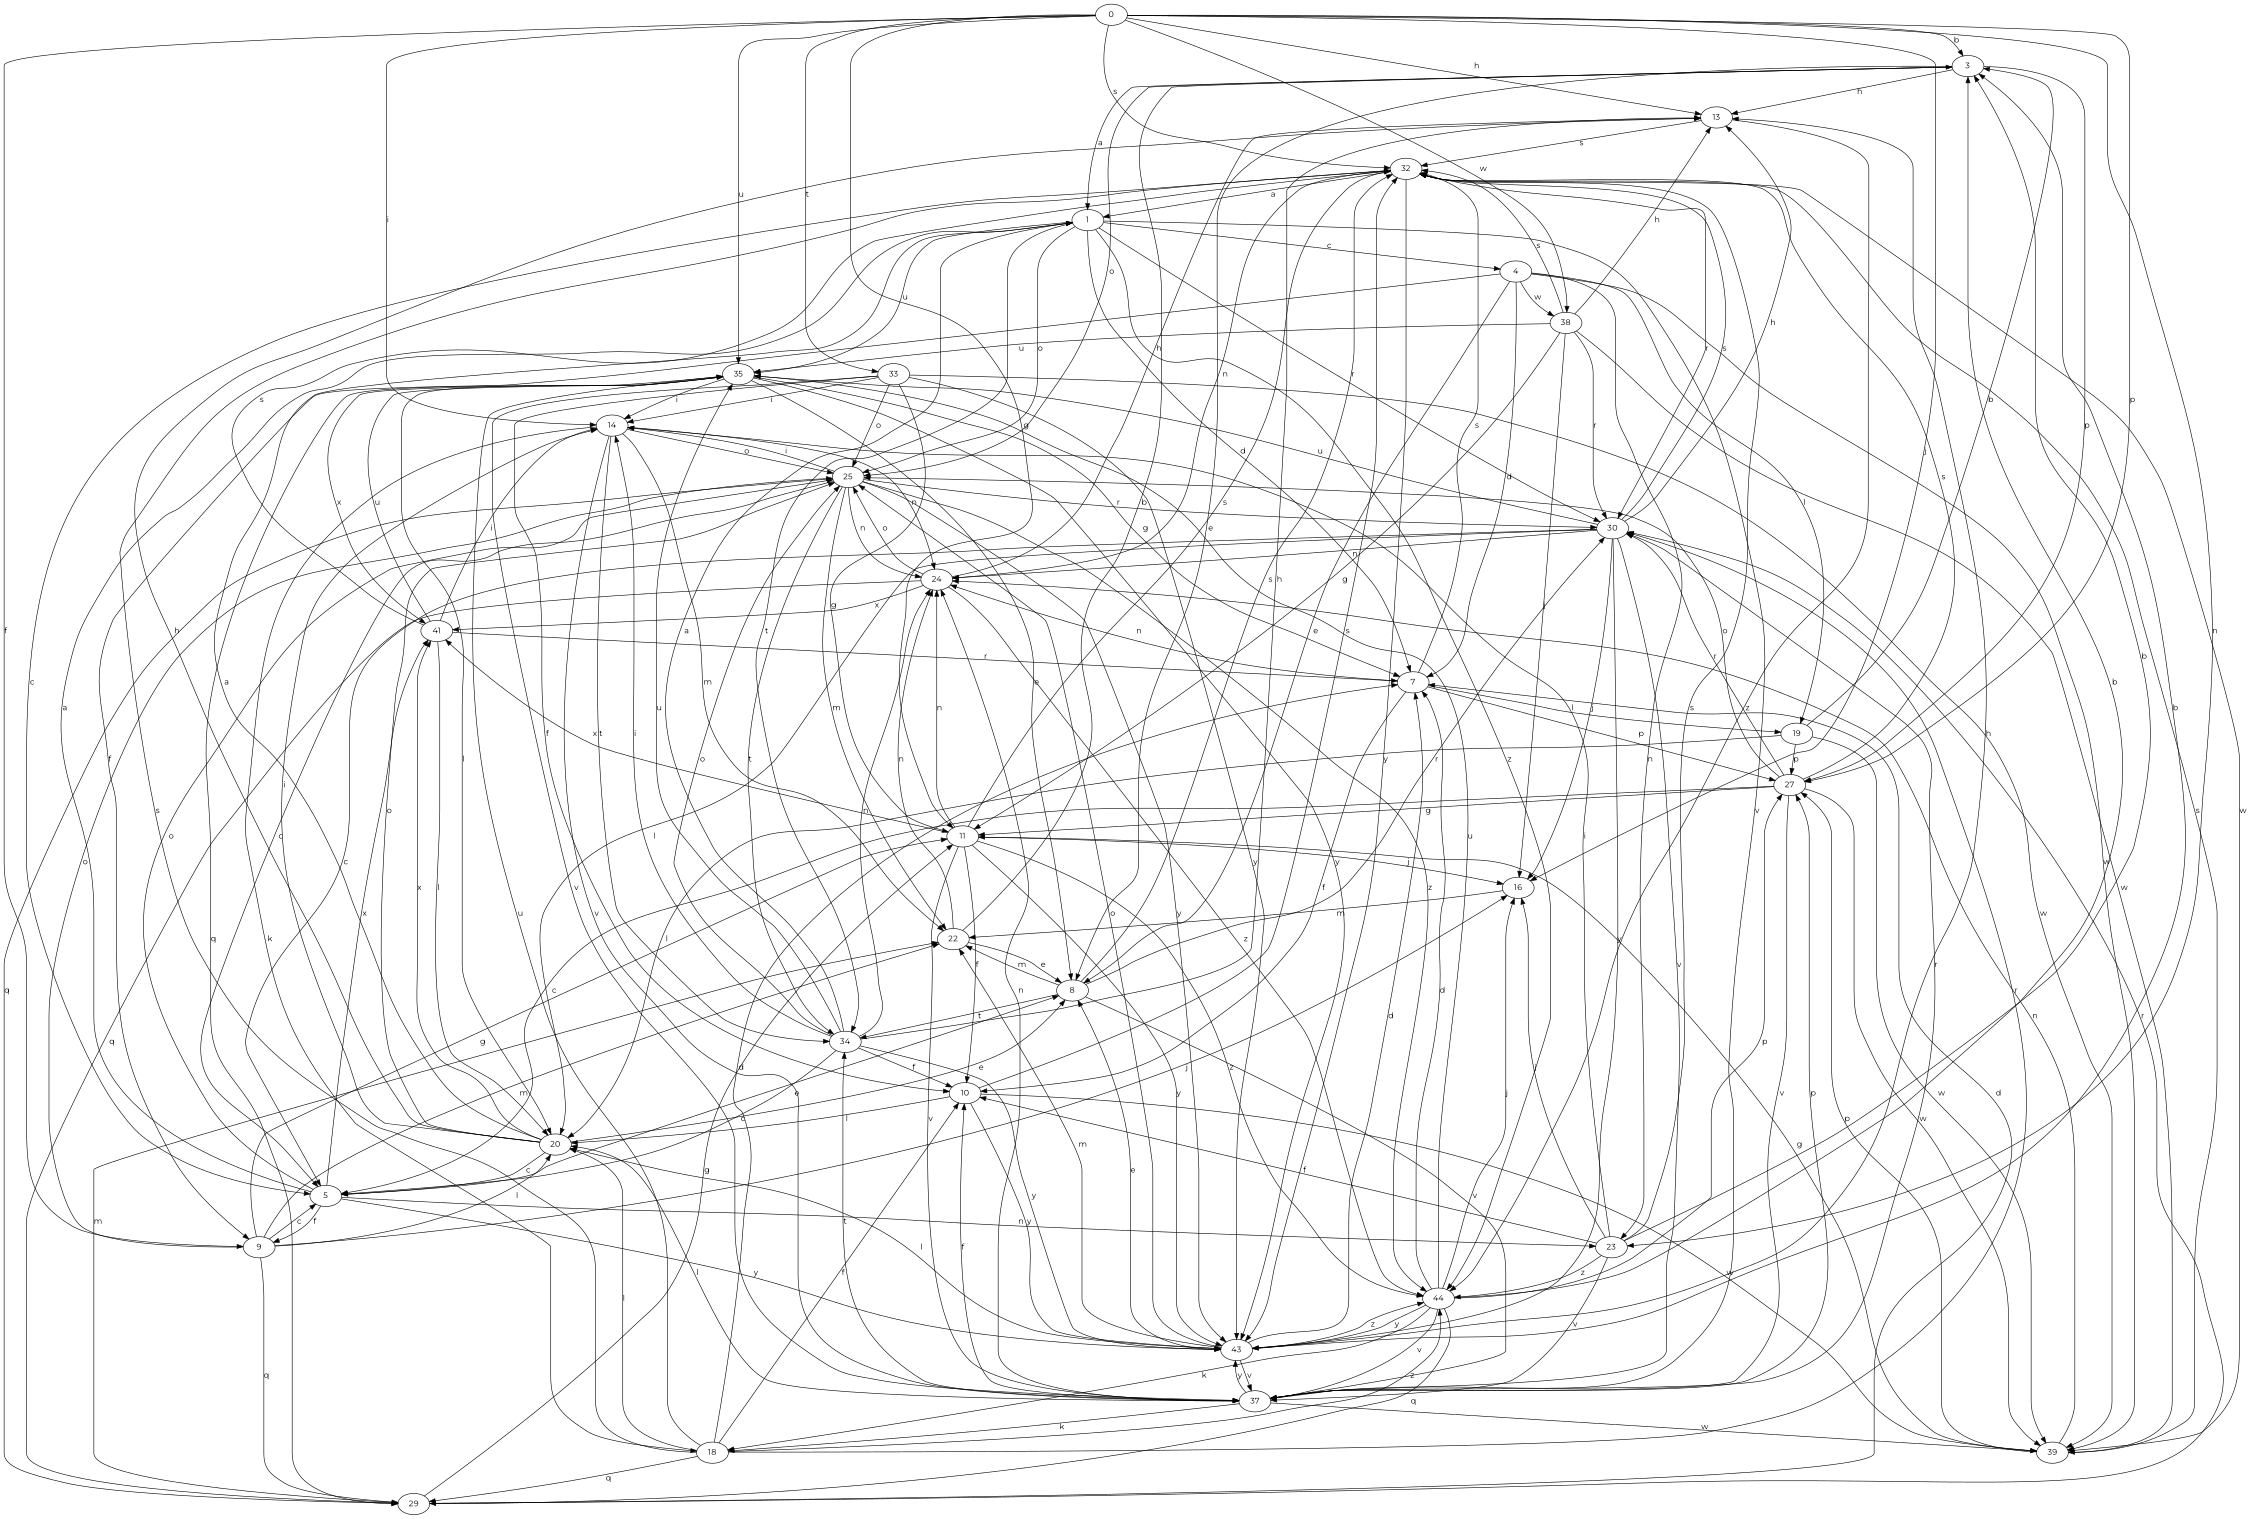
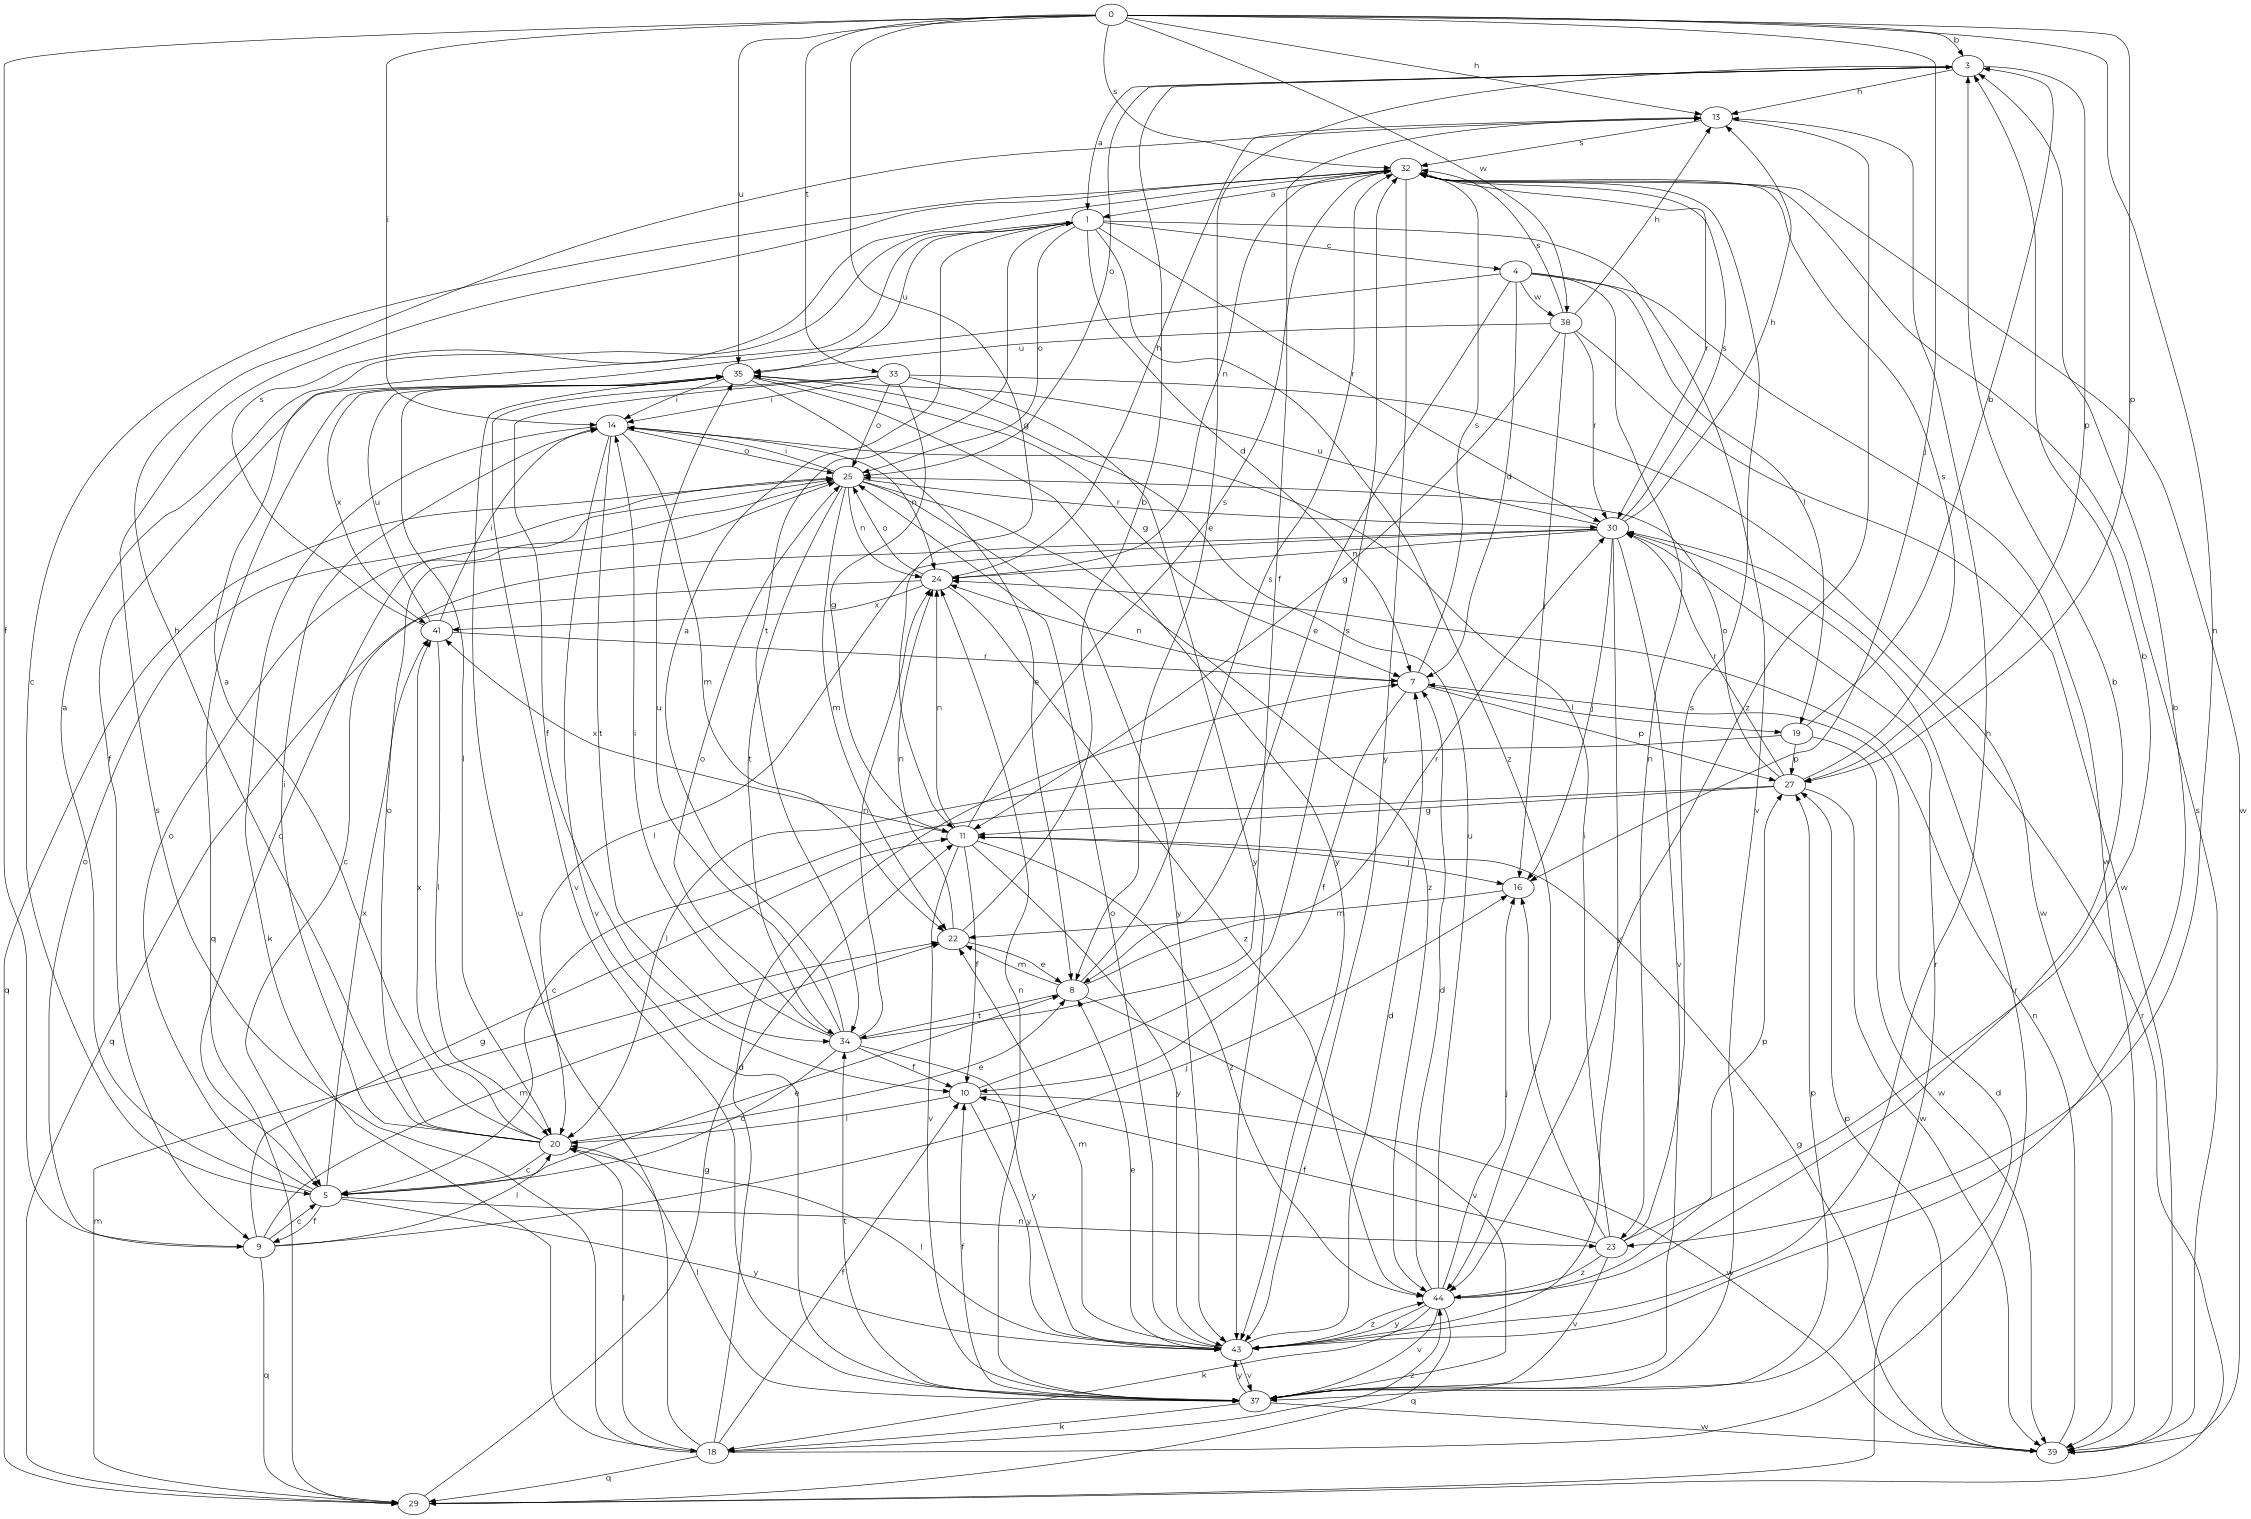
  strict digraph {
    fontname=Montserrat
    node [fontname=Montserrat]
    edge [fontname=Montserrat]
    0
    3
    9
    11
    13
    14
    16
    23
    27
    32
    33
    35
    38
    1
    25
    8
    5
    22
    20
    29
    37
    44
    41
    43
    10
    24
    34
    18
    30
    39
    7
    4
    19
    0 -> 3 [label=b]
    0 -> 9 [label=f]
    0 -> 11 [label=g]
    0 -> 13 [label=h]
    0 -> 14 [label=i]
    0 -> 16 [label=j]
    0 -> 23 [label=n]
    0 -> 27 [label=p]
    0 -> 32 [label=s]
    0 -> 33 [label=t]
    0 -> 35 [label=u]
    0 -> 38 [label=w]
    3 -> 13 [label=h]
    3 -> 27 [label=p]
    3 -> 1 [label=a]
    3 -> 25 [label=o]
    3 -> 8 [label=e]
    9 -> 11 [label=g]
    9 -> 16 [label=j]
    9 -> 25 [label=o]
    9 -> 5 [label=c]
    9 -> 22 [label=m]
    9 -> 20 [label=l]
    9 -> 29 [label=q]
    11 -> 16 [label=j]
    11 -> 32 [label=s]
    11 -> 37 [label=v]
    11 -> 44 [label=z]
    11 -> 41 [label=x]
    11 -> 43 [label=y]
    11 -> 10 [label=f]
    11 -> 24 [label=n]
    13 -> 32 [label=s]
    13 -> 44 [label=z]
    14 -> 25 [label=o]
    14 -> 22 [label=m]
    14 -> 37 [label=v]
    14 -> 24 [label=n]
    14 -> 34 [label=t]
    14 -> 18 [label=k]
    16 -> 22 [label=m]
    23 -> 3 [label=b]
    23 -> 14 [label=i]
    23 -> 16 [label=j]
    23 -> 32 [label=s]
    23 -> 37 [label=v]
    23 -> 44 [label=z]
    23 -> 10 [label=f]
    27 -> 11 [label=g]
    27 -> 32 [label=s]
    27 -> 25 [label=o]
    27 -> 5 [label=c]
-   27 -> 37 [label=v]
    27 -> 30 [label=r]
    27 -> 39 [label=w]
    32 -> 1 [label=a]
    32 -> 5 [label=c]
    32 -> 43 [label=y]
    32 -> 24 [label=n]
    32 -> 30 [label=r]
    32 -> 39 [label=w]
    33 -> 11 [label=g]
    33 -> 14 [label=i]
    33 -> 25 [label=o]
    33 -> 37 [label=v]
    33 -> 43 [label=y]
    33 -> 10 [label=f]
    33 -> 39 [label=w]
    35 -> 14 [label=i]
    35 -> 8 [label=e]
    35 -> 20 [label=l]
    35 -> 29 [label=q]
    35 -> 41 [label=x]
    35 -> 43 [label=y]
    35 -> 7 [label=g]
    38 -> 11 [label=g]
    38 -> 13 [label=h]
    38 -> 16 [label=j]
    38 -> 32 [label=s]
    38 -> 35 [label=u]
    38 -> 30 [label=r]
    38 -> 39 [label=w]
    1 -> 35 [label=u]
    1 -> 25 [label=o]
    1 -> 37 [label=v]
    1 -> 44 [label=z]
    1 -> 34 [label=t]
    1 -> 30 [label=r]
    1 -> 7 [label=d]
    1 -> 4 [label=c]
    25 -> 14 [label=i]
    25 -> 5 [label=c]
    25 -> 22 [label=m]
    25 -> 29 [label=q]
    25 -> 44 [label=z]
    25 -> 43 [label=y]
    25 -> 24 [label=n]
    25 -> 34 [label=t]
    25 -> 30 [label=r]
    8 -> 32 [label=s]
    8 -> 22 [label=m]
    8 -> 37 [label=v]
    8 -> 34 [label=t]
    8 -> 30 [label=r]
    5 -> 9 [label=f]
    5 -> 23 [label=n]
    5 -> 1 [label=a]
    5 -> 25 [label=o]
    5 -> 8 [label=e]
    5 -> 41 [label=x]
    5 -> 43 [label=y]
    22 -> 3 [label=b]
    22 -> 8 [label=e]
    22 -> 24 [label=n]
    20 -> 13 [label=h]
    20 -> 14 [label=i]
    20 -> 1 [label=a]
    20 -> 25 [label=o]
    20 -> 8 [label=e]
    20 -> 5 [label=c]
    20 -> 41 [label=x]
    29 -> 11 [label=g]
    29 -> 22 [label=m]
    29 -> 30 [label=r]
    29 -> 7 [label=d]
    37 -> 27 [label=p]
    37 -> 20 [label=l]
    37 -> 43 [label=y]
    37 -> 10 [label=f]
    37 -> 24 [label=n]
    37 -> 34 [label=t]
    37 -> 18 [label=k]
    37 -> 30 [label=r]
    37 -> 39 [label=w]
    44 -> 3 [label=b]
    44 -> 16 [label=j]
    44 -> 27 [label=p]
    44 -> 35 [label=u]
    44 -> 29 [label=q]
    44 -> 37 [label=v]
    44 -> 43 [label=y]
    44 -> 18 [label=k]
    44 -> 7 [label=d]
    41 -> 14 [label=i]
    41 -> 32 [label=s]
    41 -> 35 [label=u]
    41 -> 20 [label=l]
    41 -> 7 [label=r]
    43 -> 3 [label=b]
    43 -> 13 [label=h]
    43 -> 25 [label=o]
    43 -> 8 [label=e]
    43 -> 22 [label=m]
    43 -> 20 [label=l]
    43 -> 37 [label=v]
    43 -> 44 [label=z]
    43 -> 7 [label=d]
    10 -> 32 [label=s]
    10 -> 20 [label=l]
    10 -> 43 [label=y]
    10 -> 39 [label=w]
    24 -> 13 [label=h]
    24 -> 25 [label=o]
    24 -> 29 [label=q]
    24 -> 44 [label=z]
    24 -> 41 [label=x]
-   34 -> 13 [label=h]
+   34 -> 13 [label=f]
    34 -> 14 [label=i]
    34 -> 35 [label=u]
    34 -> 1 [label=a]
    34 -> 25 [label=o]
    34 -> 5 [label=c]
    34 -> 43 [label=y]
    34 -> 10 [label=f]
    34 -> 24 [label=n]
    18 -> 32 [label=s]
    18 -> 35 [label=u]
    18 -> 20 [label=l]
    18 -> 29 [label=q]
    18 -> 44 [label=z]
    18 -> 10 [label=f]
    18 -> 30 [label=r]
    18 -> 7 [label=d]
    30 -> 13 [label=h]
    30 -> 16 [label=j]
    30 -> 32 [label=s]
    30 -> 35 [label=u]
    30 -> 5 [label=c]
    30 -> 20 [label=l]
    30 -> 37 [label=v]
    30 -> 43 [label=y]
    30 -> 24 [label=n]
    39 -> 11 [label=g]
    39 -> 27 [label=p]
    39 -> 32 [label=s]
    39 -> 24 [label=n]
    7 -> 27 [label=p]
    7 -> 32 [label=s]
    7 -> 10 [label=f]
    7 -> 24 [label=n]
    7 -> 19 [label=l]
    4 -> 9 [label=f]
    4 -> 23 [label=n]
    4 -> 38 [label=w]
    4 -> 8 [label=e]
    4 -> 39 [label=w]
    4 -> 7 [label=d]
    4 -> 19 [label=l]
    19 -> 3 [label=b]
    19 -> 27 [label=p]
    19 -> 20 [label=l]
    19 -> 39 [label=w]
  }
